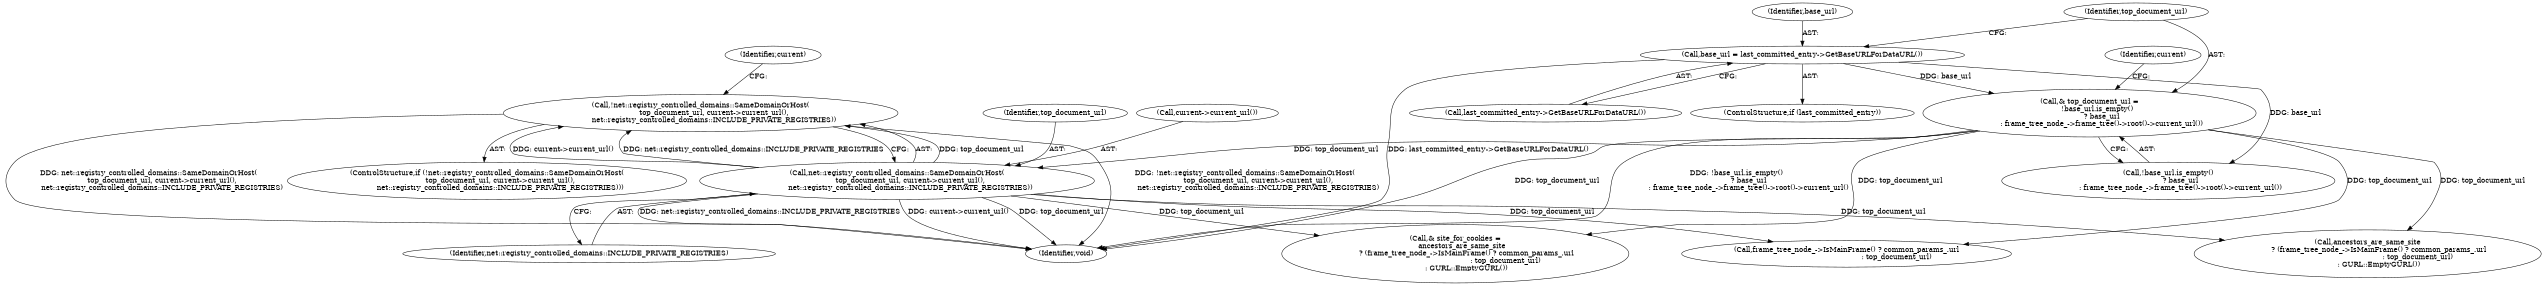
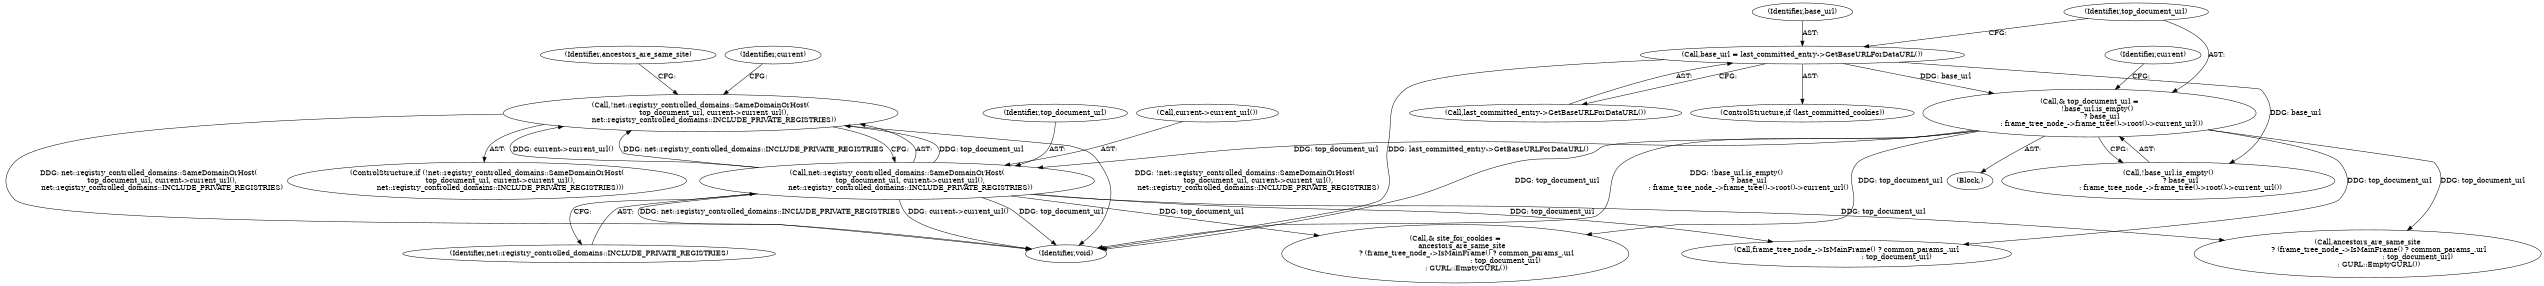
  digraph {
    n1 [label="(Call,!net::registry_controlled_domains::SameDomainOrHost(\n            top_document_url, current->current_url(),\n            net::registry_controlled_domains::INCLUDE_PRIVATE_REGISTRIES))"]
    n2 [label="(Call,net::registry_controlled_domains::SameDomainOrHost(\n            top_document_url, current->current_url(),\n            net::registry_controlled_domains::INCLUDE_PRIVATE_REGISTRIES))"]
    n3 [label="(Identifier,void)"]
    n4 [label="(ControlStructure,if (!net::registry_controlled_domains::SameDomainOrHost(\n            top_document_url, current->current_url(),\n            net::registry_controlled_domains::INCLUDE_PRIVATE_REGISTRIES)))"]
    n5 [label="(Identifier,net::registry_controlled_domains::INCLUDE_PRIVATE_REGISTRIES)"]
    n6 [label="(Call,ancestors_are_same_site\n          ? (frame_tree_node_->IsMainFrame() ? common_params_.url\n                                             : top_document_url)\n          : GURL::EmptyGURL())"]
    n7 [label="(Call,& site_for_cookies =\n      ancestors_are_same_site\n          ? (frame_tree_node_->IsMainFrame() ? common_params_.url\n                                             : top_document_url)\n          : GURL::EmptyGURL())"]
    n8 [label="(Call,frame_tree_node_->IsMainFrame() ? common_params_.url\n                                             : top_document_url)"]
    n9 [label="(Call,& top_document_url =\n       !base_url.is_empty()\n           ? base_url\n           : frame_tree_node_->frame_tree()->root()->current_url())"]
+   n10 [label="(Block,)"]
    n11 [label="(Call,!base_url.is_empty()\n           ? base_url\n           : frame_tree_node_->frame_tree()->root()->current_url())"]
    n12 [label="(Call,base_url = last_committed_entry->GetBaseURLForDataURL())"]
    n13 [label="(Call,last_committed_entry->GetBaseURLForDataURL())"]
-   n14 [label="(ControlStructure,if (last_committed_entry))"]
+   n14 [label="(ControlStructure,if (last_committed_cookies))"]
    n15 [label="(Identifier,top_document_url)"]
    n16 [label="(Identifier,top_document_url)"]
    n17 [label="(Identifier,base_url)"]
    n18 [label="(Call,current->current_url())"]
+   n19 [label="(Identifier,ancestors_are_same_site)"]
    n20 [label="(Identifier,current)"]
    n21 [label="(Identifier,current)"]
    n1 -> n2 [label="CFG: "]
    n1 -> n3 [label="DDG: net::registry_controlled_domains::SameDomainOrHost(\n            top_document_url, current->current_url(),\n            net::registry_controlled_domains::INCLUDE_PRIVATE_REGISTRIES)"]
    n1 -> n3 [label="DDG: !net::registry_controlled_domains::SameDomainOrHost(\n            top_document_url, current->current_url(),\n            net::registry_controlled_domains::INCLUDE_PRIVATE_REGISTRIES)"]
    n1 -> n4 [label="AST: "]
    n2 -> n1 [label="AST: "]
    n2 -> n1 [label="DDG: top_document_url"]
    n2 -> n1 [label="DDG: current->current_url()"]
    n2 -> n1 [label="DDG: net::registry_controlled_domains::INCLUDE_PRIVATE_REGISTRIES"]
    n2 -> n3 [label="DDG: current->current_url()"]
    n2 -> n3 [label="DDG: top_document_url"]
    n2 -> n3 [label="DDG: net::registry_controlled_domains::INCLUDE_PRIVATE_REGISTRIES"]
    n2 -> n5 [label="CFG: "]
    n2 -> n6 [label="DDG: top_document_url"]
    n2 -> n7 [label="DDG: top_document_url"]
    n2 -> n8 [label="DDG: top_document_url"]
    n5 -> n2 [label="AST: "]
    n9 -> n2 [label="DDG: top_document_url"]
    n9 -> n3 [label="DDG: top_document_url"]
    n9 -> n3 [label="DDG: !base_url.is_empty()\n           ? base_url\n           : frame_tree_node_->frame_tree()->root()->current_url()"]
    n9 -> n6 [label="DDG: top_document_url"]
    n9 -> n7 [label="DDG: top_document_url"]
    n9 -> n8 [label="DDG: top_document_url"]
+   n9 -> n10 [label="AST: "]
    n9 -> n11 [label="CFG: "]
    n11 -> n9 [label="AST: "]
    n12 -> n3 [label="DDG: last_committed_entry->GetBaseURLForDataURL()"]
    n12 -> n9 [label="DDG: base_url"]
    n12 -> n11 [label="DDG: base_url"]
    n12 -> n13 [label="CFG: "]
    n12 -> n14 [label="AST: "]
    n13 -> n12 [label="AST: "]
    n15 -> n2 [label="AST: "]
    n16 -> n9 [label="AST: "]
    n16 -> n12 [label="CFG: "]
    n17 -> n12 [label="AST: "]
    n18 -> n2 [label="AST: "]
+   n19 -> n1 [label="CFG: "]
    n20 -> n9 [label="CFG: "]
    n21 -> n1 [label="CFG: "]
  }
